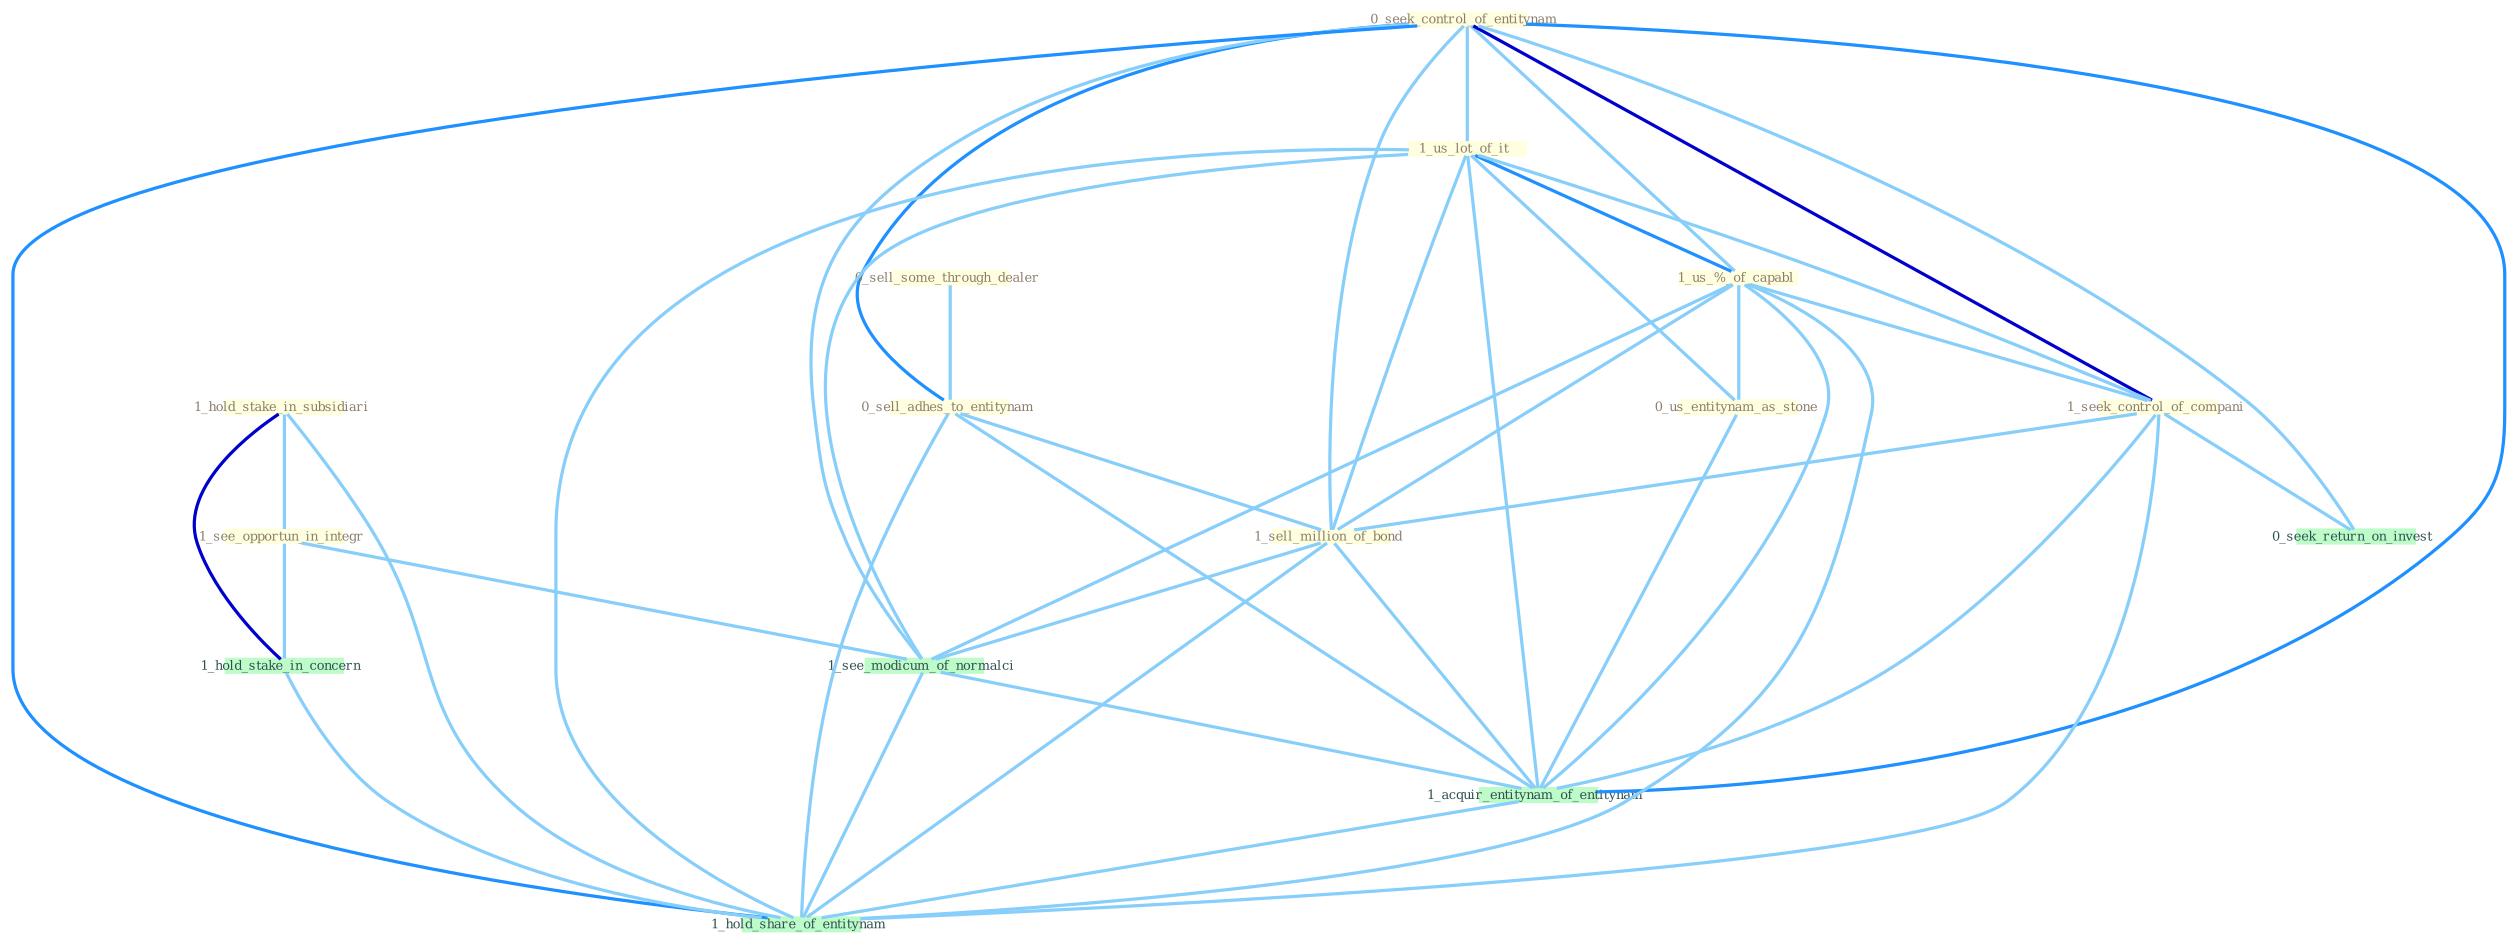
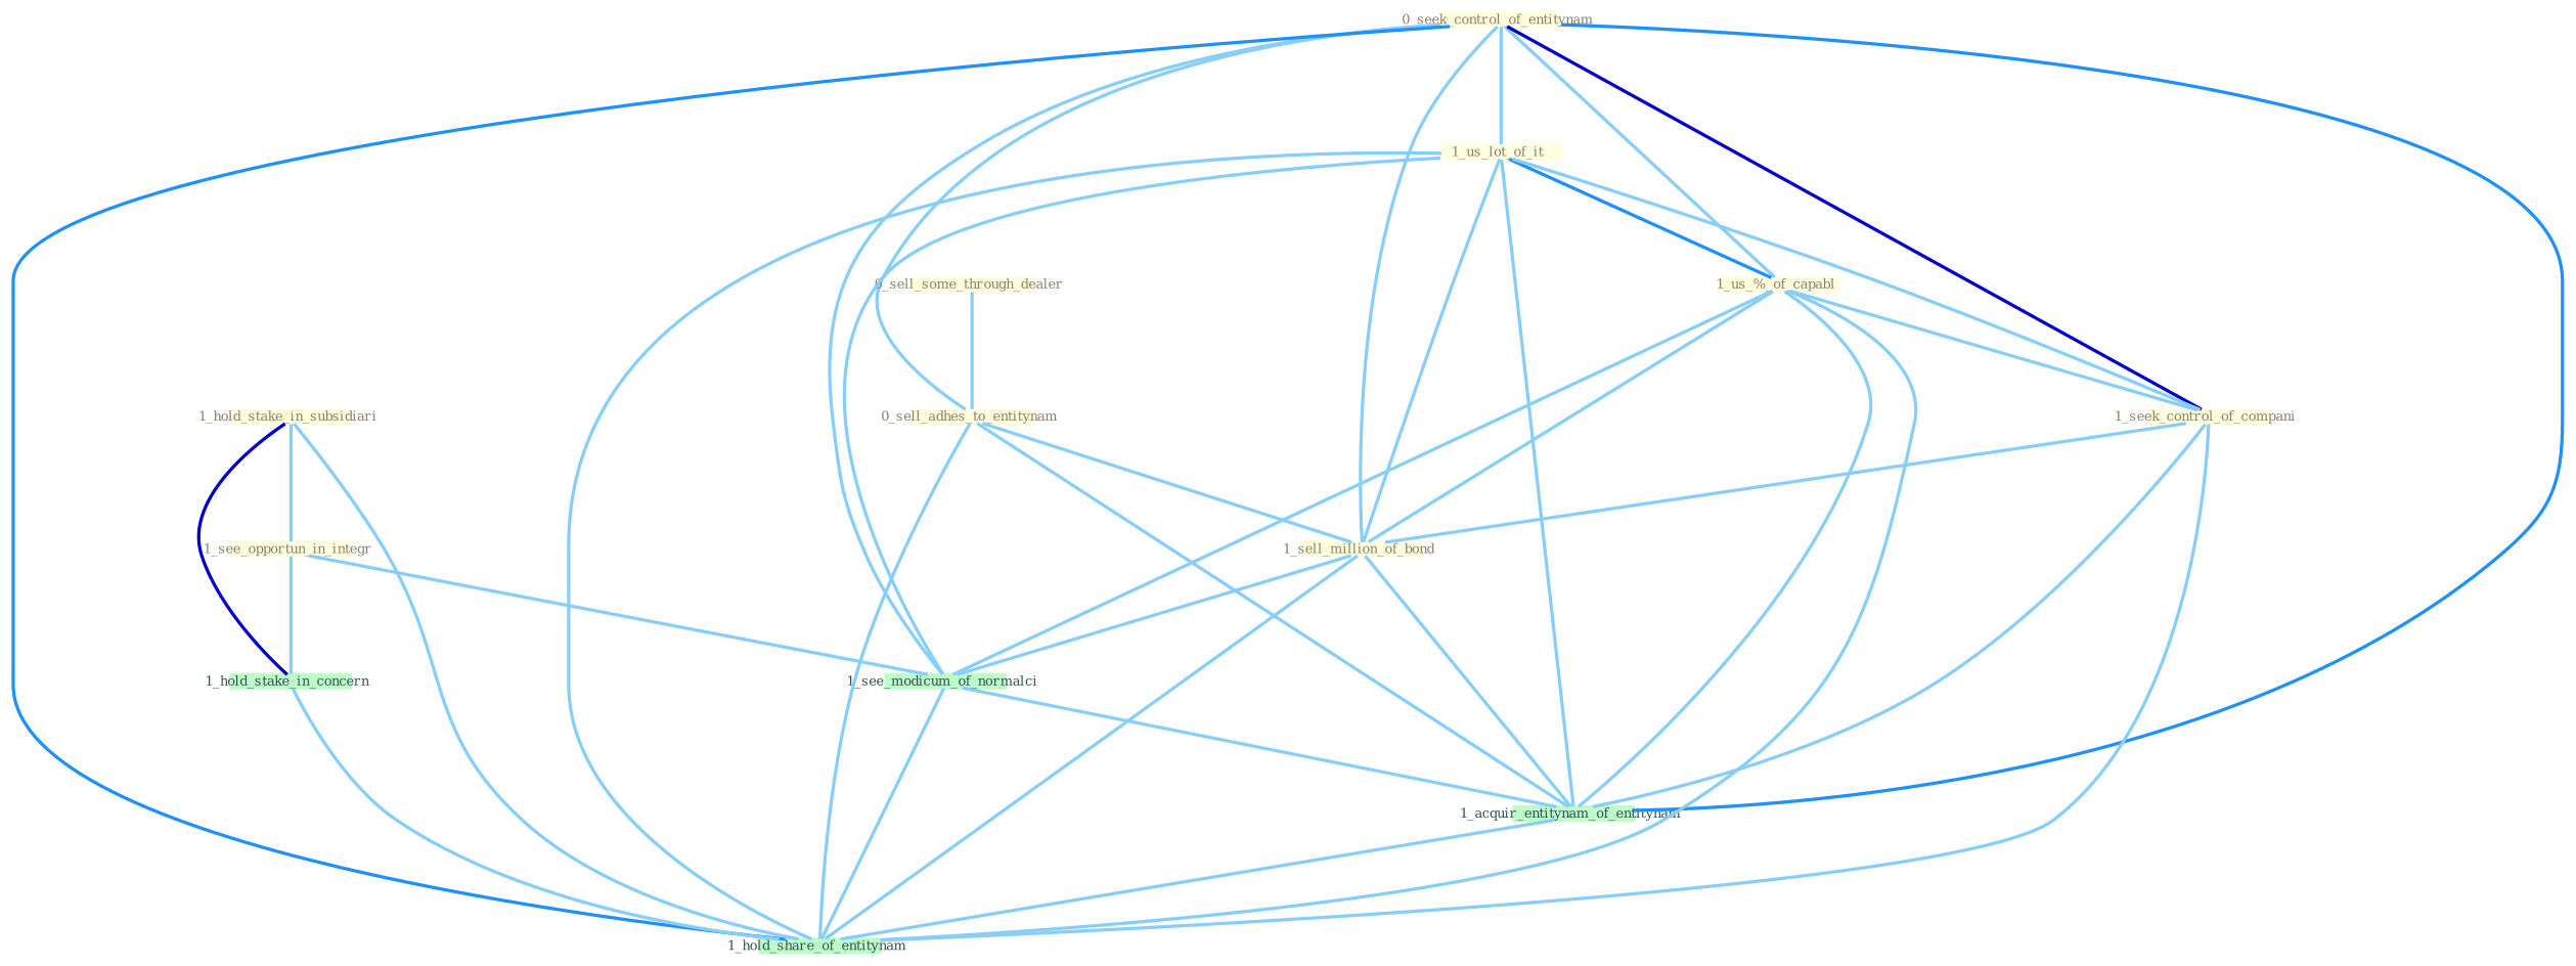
  graph {
    node [color="#ffffe0" fixedsize=true fontcolor="#8b7d6b" fontsize=4 shape=polygon style=filled]
    edge [color="#87cefa" w=1]
    "0_seek_control_of_entitynam " [height=.06 width=.5]
    "0_sell_some_through_dealer " [height=.06 width=.5]
    "1_us_lot_of_it " [height=.06 width=.5]
    "1_us_%_of_capabl " [height=.06 width=.5]
    "1_hold_stake_in_subsidiari " [height=.06 width=.5]
    "0_sell_adhes_to_entitynam " [height=.06 width=.5]
    "1_seek_control_of_compani " [height=.06 width=.5]
    "1_see_opportun_in_integr " [height=.06 width=.5]
    "1_sell_million_of_bond " [height=.06 width=.5]
-   "0_us_entitynam_as_stone " [height=.06 width=.5]
-   "0_seek_return_on_invest " [color="#BDFCC9" fontcolor="#2f4f4f" height=.06 width=.5]
    "1_see_modicum_of_normalci " [color="#BDFCC9" fontcolor="#2f4f4f" height=.06 width=.5]
    "1_acquir_entitynam_of_entitynam " [color="#BDFCC9" fontcolor="#2f4f4f" height=.06 width=.5]
    "1_hold_share_of_entitynam " [color="#BDFCC9" fontcolor="#2f4f4f" height=.06 width=.5]
    "1_hold_stake_in_concern " [color="#BDFCC9" fontcolor="#2f4f4f" height=.06 width=.5]
    subgraph sub_1 {
      "0_seek_control_of_entitynam "
      "0_sell_some_through_dealer "
      "1_us_lot_of_it "
      "1_us_%_of_capabl "
      "1_hold_stake_in_subsidiari "
      "0_sell_adhes_to_entitynam "
      "1_seek_control_of_compani "
      "1_see_opportun_in_integr "
      "1_sell_million_of_bond "
-     "0_us_entitynam_as_stone "
    }
    subgraph sub_2 {
    }
    "0_seek_control_of_entitynam " -- "1_us_lot_of_it "
    "0_seek_control_of_entitynam " -- "1_us_%_of_capabl "
-   "0_seek_control_of_entitynam " -- "0_sell_adhes_to_entitynam " [color="#1e90ff"]
+   "0_seek_control_of_entitynam " -- "0_sell_adhes_to_entitynam "
    "0_seek_control_of_entitynam " -- "1_seek_control_of_compani " [color="#0000cd" w=3]
    "0_seek_control_of_entitynam " -- "1_sell_million_of_bond "
-   "0_seek_control_of_entitynam " -- "0_seek_return_on_invest "
    "0_seek_control_of_entitynam " -- "1_see_modicum_of_normalci "
    "0_seek_control_of_entitynam " -- "1_acquir_entitynam_of_entitynam " [color="#1e90ff" w=2]
    "0_seek_control_of_entitynam " -- "1_hold_share_of_entitynam " [color="#1e90ff" w=2]
    "0_sell_some_through_dealer " -- "0_sell_adhes_to_entitynam "
    "1_us_lot_of_it " -- "1_us_%_of_capabl " [color="#1e90ff" w=2]
    "1_us_lot_of_it " -- "1_seek_control_of_compani "
    "1_us_lot_of_it " -- "1_sell_million_of_bond "
-   "1_us_lot_of_it " -- "0_us_entitynam_as_stone "
    "1_us_lot_of_it " -- "1_see_modicum_of_normalci "
    "1_us_lot_of_it " -- "1_acquir_entitynam_of_entitynam "
    "1_us_lot_of_it " -- "1_hold_share_of_entitynam "
    "1_us_%_of_capabl " -- "1_seek_control_of_compani "
    "1_us_%_of_capabl " -- "1_sell_million_of_bond "
-   "1_us_%_of_capabl " -- "0_us_entitynam_as_stone "
    "1_us_%_of_capabl " -- "1_see_modicum_of_normalci "
    "1_us_%_of_capabl " -- "1_acquir_entitynam_of_entitynam "
    "1_us_%_of_capabl " -- "1_hold_share_of_entitynam "
    "1_hold_stake_in_subsidiari " -- "1_see_opportun_in_integr "
    "1_hold_stake_in_subsidiari " -- "1_hold_share_of_entitynam "
    "1_hold_stake_in_subsidiari " -- "1_hold_stake_in_concern " [color="#0000cd" w=3]
    "0_sell_adhes_to_entitynam " -- "1_sell_million_of_bond "
    "0_sell_adhes_to_entitynam " -- "1_acquir_entitynam_of_entitynam "
    "0_sell_adhes_to_entitynam " -- "1_hold_share_of_entitynam "
    "1_seek_control_of_compani " -- "1_sell_million_of_bond "
-   "1_seek_control_of_compani " -- "0_seek_return_on_invest "
    "1_seek_control_of_compani " -- "1_acquir_entitynam_of_entitynam "
    "1_seek_control_of_compani " -- "1_hold_share_of_entitynam "
    "1_see_opportun_in_integr " -- "1_see_modicum_of_normalci "
    "1_see_opportun_in_integr " -- "1_hold_stake_in_concern "
    "1_sell_million_of_bond " -- "1_see_modicum_of_normalci "
    "1_sell_million_of_bond " -- "1_acquir_entitynam_of_entitynam "
    "1_sell_million_of_bond " -- "1_hold_share_of_entitynam "
-   "0_us_entitynam_as_stone " -- "1_acquir_entitynam_of_entitynam "
    "1_see_modicum_of_normalci " -- "1_acquir_entitynam_of_entitynam "
    "1_see_modicum_of_normalci " -- "1_hold_share_of_entitynam "
    "1_acquir_entitynam_of_entitynam " -- "1_hold_share_of_entitynam " [w=2]
    "1_hold_stake_in_concern " -- "1_hold_share_of_entitynam "
  }
